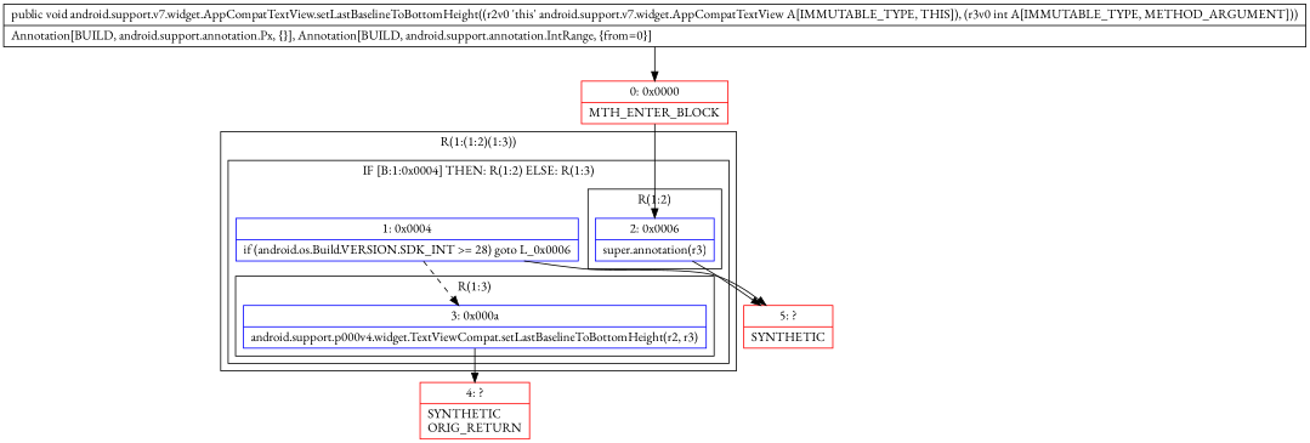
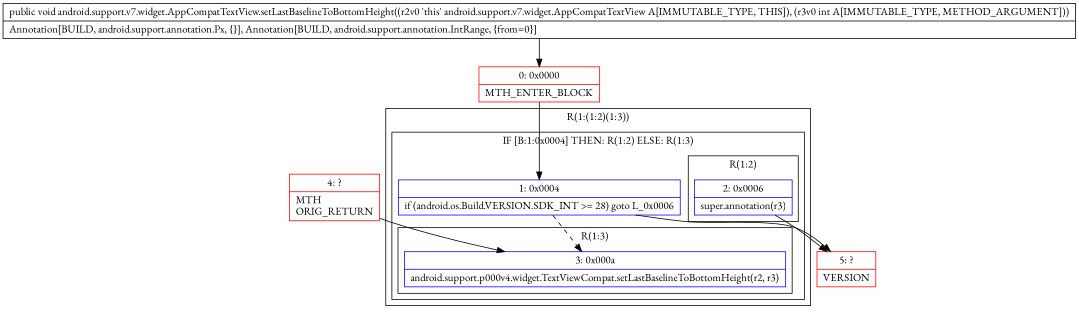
  digraph {
    fontname="EB Garamond"
    node [color=blue fontname="EB Garamond" shape=record]
    edge [fontname="EB Garamond"]
    n1 [label="{2\:\ 0x0006|super.annotation(r3)\l}"]
    n2 [label="{3\:\ 0x000a|android.support.p000v4.widget.TextViewCompat.setLastBaselineToBottomHeight(r2, r3)\l}"]
    n3 [label="{1\:\ 0x0004|if (android.os.Build.VERSION.SDK_INT \>= 28) goto L_0x0006\l}"]
-   n4 [color=red label="{5\:\ ?|SYNTHETIC\l}"]
-   n5 [color=red label="{4\:\ ?|SYNTHETIC\lORIG_RETURN\l}"]
+   n4 [color=red label="{5\:\ ?|VERSION\l}"]
+   n5 [color=red label="{4\:\ ?|MTH\lORIG_RETURN\l}"]
    n6 [color=red label="{0\:\ 0x0000|MTH_ENTER_BLOCK\l}"]
    n7 [label="{public void android.support.v7.widget.AppCompatTextView.setLastBaselineToBottomHeight((r2v0 'this' android.support.v7.widget.AppCompatTextView A[IMMUTABLE_TYPE, THIS]), (r3v0 int A[IMMUTABLE_TYPE, METHOD_ARGUMENT]))  | Annotation[BUILD, android.support.annotation.Px, \{\}], Annotation[BUILD, android.support.annotation.IntRange, \{from=0\}]\l}" color=""]
    subgraph cluster_1 {
      label="R(1:(1:2)(1:3))"
      subgraph cluster_2 {
        label="IF [B:1:0x0004] THEN: R(1:2) ELSE: R(1:3)"
        n3
        subgraph cluster_3 {
          label="R(1:2)"
          n1
        }
        subgraph cluster_4 {
          label="R(1:3)"
          n2
        }
      }
    }
    n1 -> n4
-   n2 -> n5
+   n5 -> n2
    n3 -> n2 [style=dashed]
    n3 -> n4
-   n6 -> n1
+   n6 -> n3
    n7 -> n6
  }
